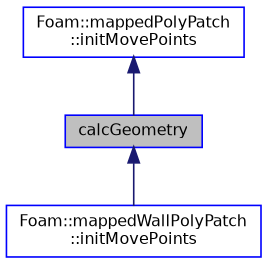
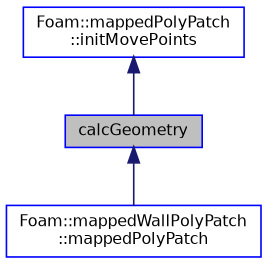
  digraph {
    rankdir=TB
    node [color=blue fontname=Helvetica fontsize=10 shape=record]
    edge [color=midnightblue dir=back fontname=Helvetica fontsize=10 labelfontname=Helvetica labelfontsize=10 style=solid]
    n1 [fillcolor=grey75 fontcolor=black height=0.2 label=calcGeometry style=filled width=0.4]
-   n2 [height=0.2 label="Foam::mappedWallPolyPatch\l::initMovePoints" width=0.4]
+   n2 [height=0.2 label="Foam::mappedWallPolyPatch\l::mappedPolyPatch" width=0.4]
    n3 [height=0.2 label="Foam::mappedPolyPatch\l::initMovePoints" width=0.4]
    n1 -> n2
    n3 -> n1
  }
